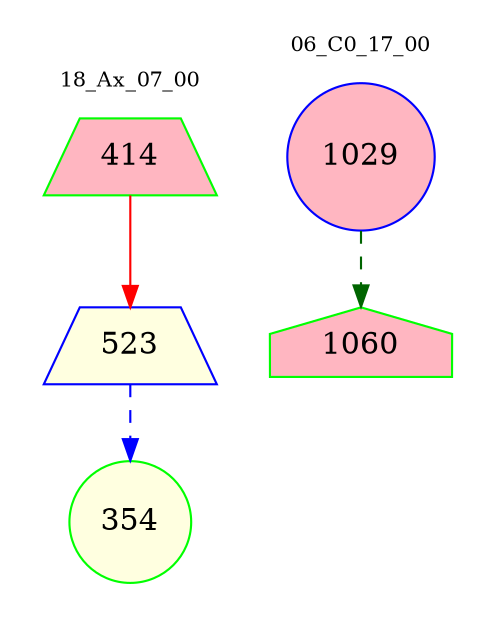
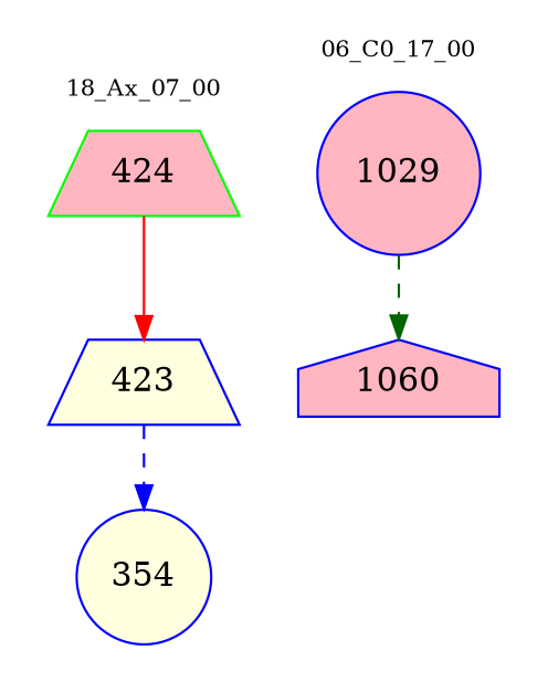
  digraph {
    node [color=green fillcolor=lightpink shape=trapezium style=filled]
    edge [style=dashed]
-   n1 [label=414]
-   n2 [color=blue fillcolor=lightyellow label=523]
-   n3 [fillcolor=lightyellow label=354 shape=circle]
+   n1 [label=424]
+   n2 [color=blue fillcolor=lightyellow label=423]
+   n3 [color=blue fillcolor=lightyellow label=354 shape=circle]
    n4 [color=blue label=1029 shape=circle]
-   n5 [label=1060 shape=house]
+   n5 [color=blue label=1060 shape=house]
    subgraph cluster_1 {
      color=white
      fontsize=10
      label="18_Ax_07_00"
      n1
      n2
      n3
    }
    subgraph cluster_2 {
      color=white
      fontsize=10
      label="06_C0_17_00"
      n4
      n5
    }
    n1 -> n2 [color=red style=solid]
    n2 -> n3 [color=blue]
    n4 -> n5 [color=darkgreen]
  }
